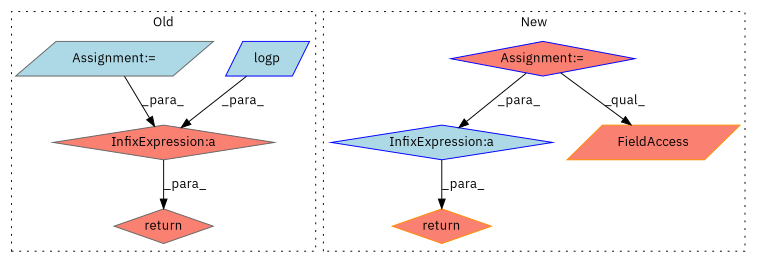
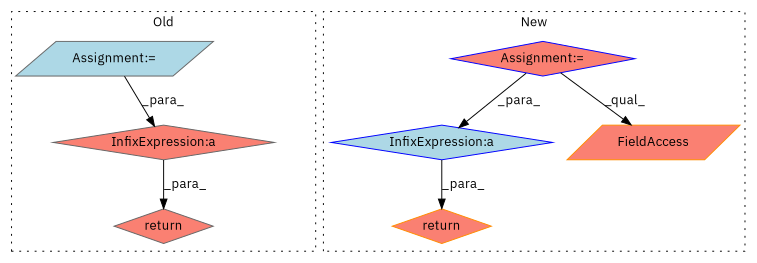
  digraph {
    fontname="IBM Plex Sans"
    node [a=41 l=7 shape=diamond style=filled fillcolor=salmon color=blue fontname="IBM Plex Sans"]
    edge [fontname="IBM Plex Sans"]
-   n1 [a=32 l="5,1" label=logp s="3881,3911" shape=parallelogram fillcolor=lightblue]
    n2 [label=return s=4023 color=gray40]
    n3 [a=27 l=3 label="InfixExpression:a" s=4066 color=gray40]
    n4 [a=7 l=1 label="Assignment:=" s=3928 shape=parallelogram fillcolor=lightblue color=gray40]
    n5 [label=return s=4352 color=darkorange]
    n6 [a=27 l=3 label="InfixExpression:a" s=4329 fillcolor=lightblue]
    n7 [a=7 l=2 label="Assignment:=" s=4116]
    n8 [a=22 l=8 label=FieldAccess s=4183 shape=parallelogram color=darkorange]
    subgraph cluster_1 {
      label=Old
      style=dotted
-     n1
      n2
      n3
      n4
    }
    subgraph cluster_2 {
      label=New
      style=dotted
      n5
      n6
      n7
      n8
    }
-   n1 -> n3 [label=_para_]
    n3 -> n2 [label=_para_]
    n4 -> n3 [label=_para_]
    n6 -> n5 [label=_para_]
    n7 -> n6 [label=_para_]
    n7 -> n8 [label=_qual_]
  }
